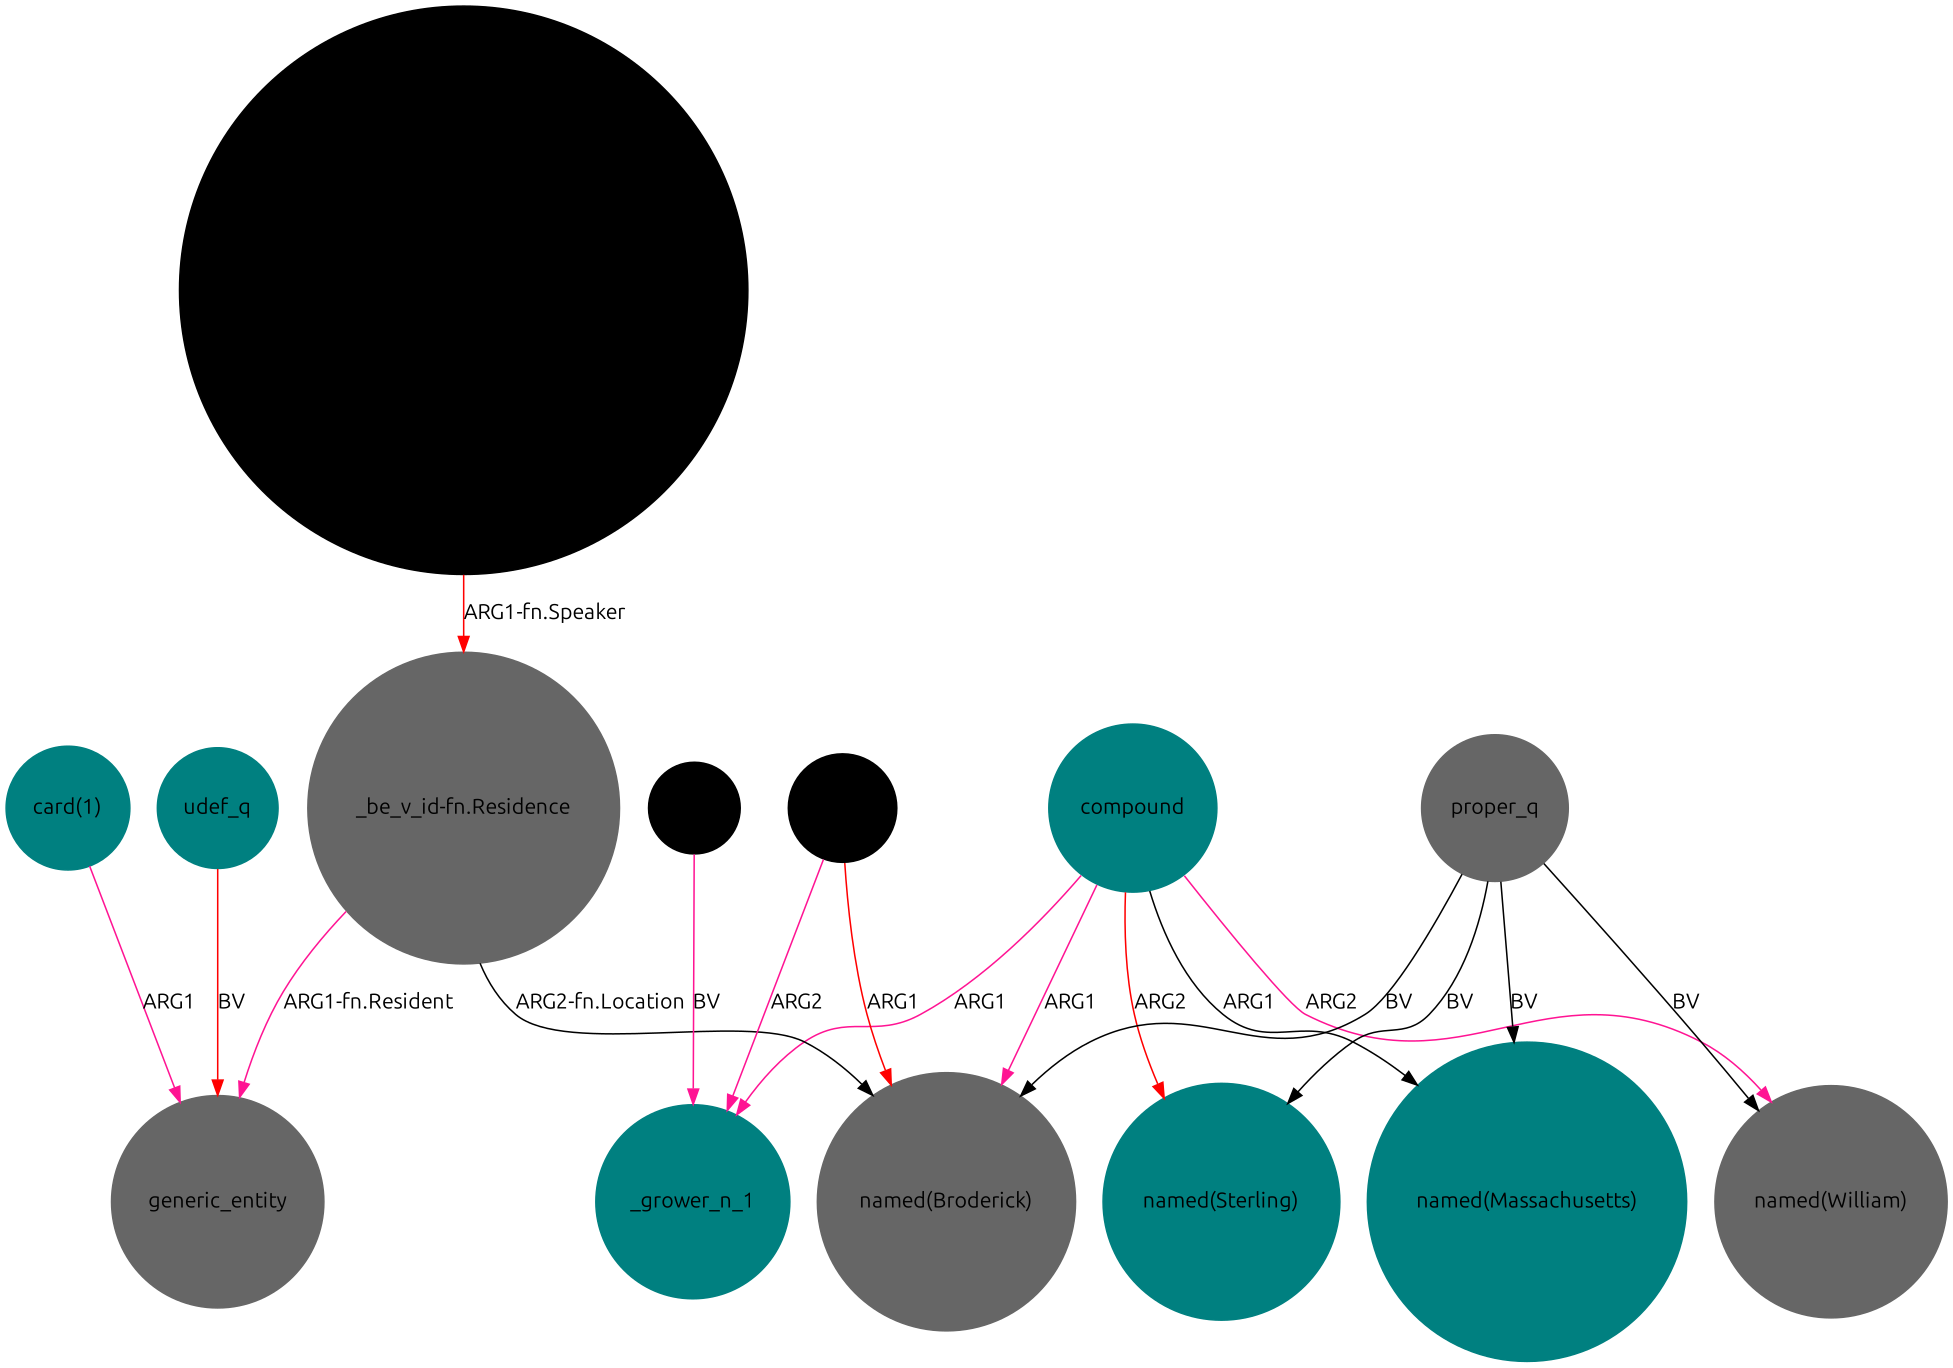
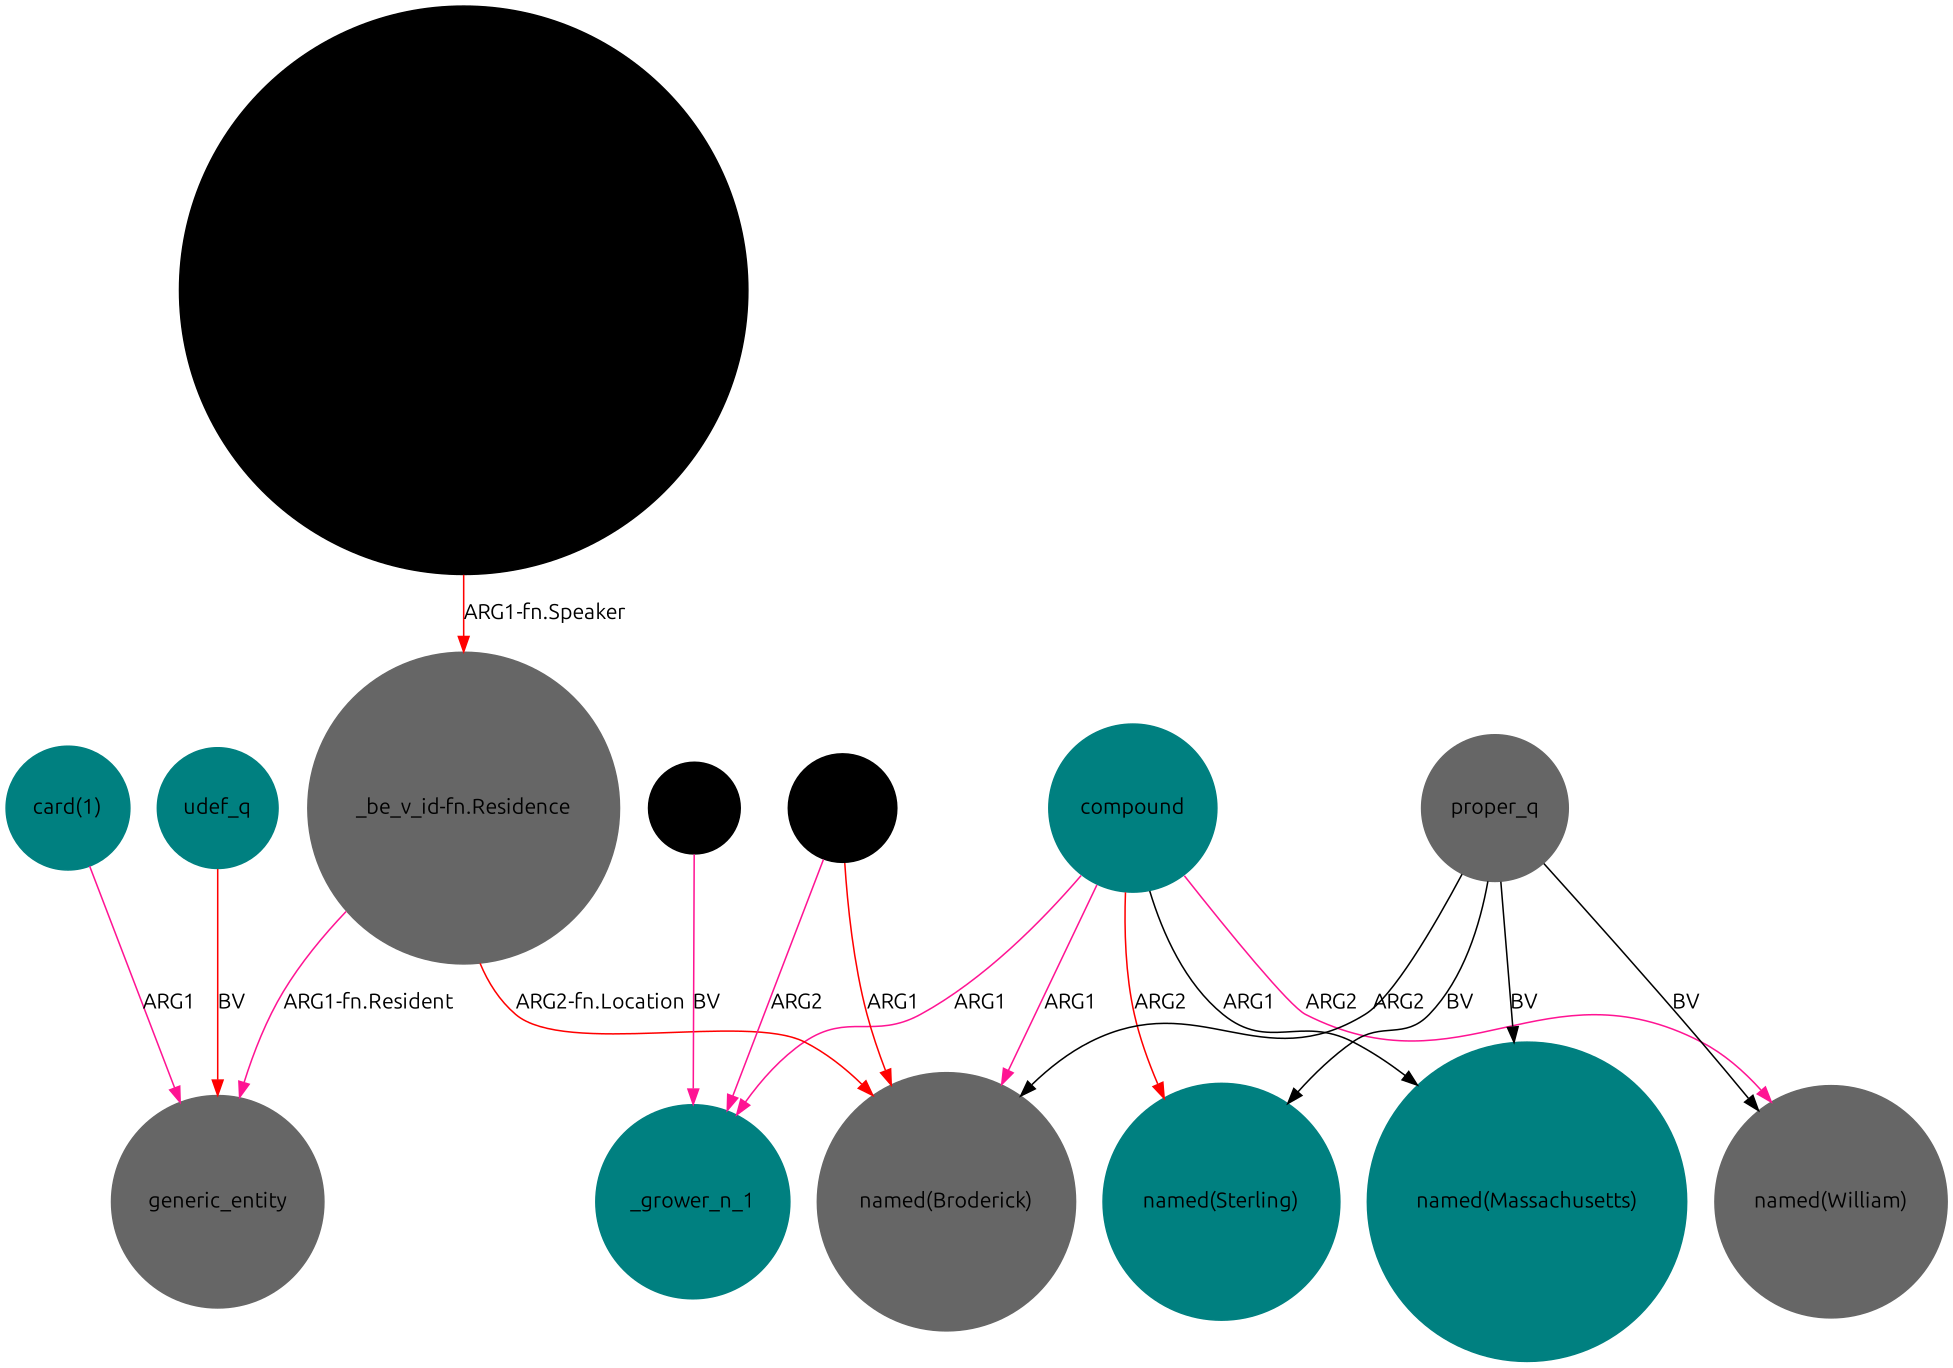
  digraph {
    fontname=Ubuntu
    node [color=teal fontname=Ubuntu shape=circle style=filled]
    edge [color=deeppink fontname=Ubuntu]
    compound
    _grower_n_1
    "named(Sterling)"
    "named(Broderick)" [color=gray40]
    "named(William)" [color=gray40]
    "named(Massachusetts)"
    "_may_v_modal-fn.Communication_manner" [color=black]
    "_be_v_id-fn.Residence" [color=gray40]
    generic_entity [color=gray40]
    proper_q [color=gray40]
    "card(1)"
    appos [color=black]
    udef_q
    _a_q [color=black]
    compound -> _grower_n_1 [label=ARG1]
    compound -> "named(Sterling)" [color=red label=ARG2]
    compound -> "named(Broderick)" [label=ARG1]
    compound -> "named(William)" [label=ARG2]
    compound -> "named(Massachusetts)" [color=black label=ARG1]
    "_may_v_modal-fn.Communication_manner" -> "_be_v_id-fn.Residence" [color=red label="ARG1-fn.Speaker"]
-   "_be_v_id-fn.Residence" -> "named(Broderick)" [color=black label="ARG2-fn.Location"]
+   "_be_v_id-fn.Residence" -> "named(Broderick)" [color=red label="ARG2-fn.Location"]
    "_be_v_id-fn.Residence" -> generic_entity [label="ARG1-fn.Resident"]
    proper_q -> "named(Sterling)" [color=black label=BV]
-   proper_q -> "named(Broderick)" [color=black label=BV]
+   proper_q -> "named(Broderick)" [color=black label=ARG2]
    proper_q -> "named(William)" [color=black label=BV]
    proper_q -> "named(Massachusetts)" [color=black label=BV]
    "card(1)" -> generic_entity [label=ARG1]
    appos -> _grower_n_1 [label=ARG2]
    appos -> "named(Broderick)" [color=red label=ARG1]
    udef_q -> generic_entity [color=red label=BV]
    _a_q -> _grower_n_1 [label=BV]
  }
